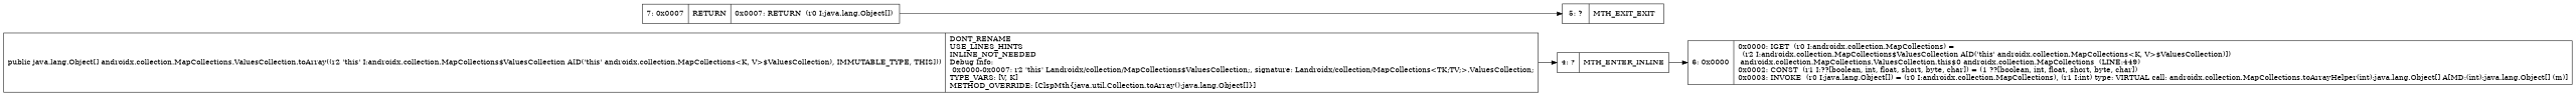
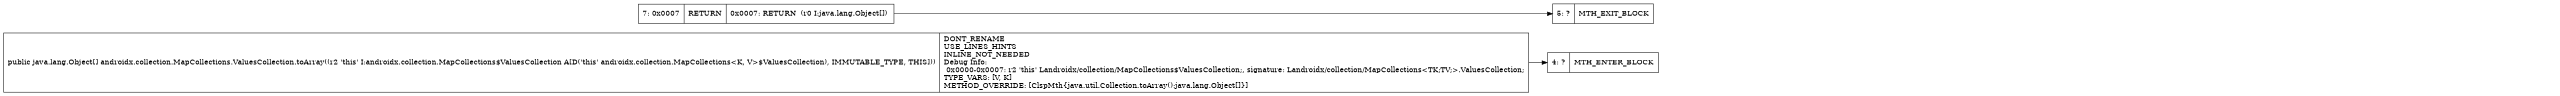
  digraph {
    rankdir=LR
    node [shape=record]
-   n1 [label="{4\:\ ?|MTH_ENTER_INLINE\l}"]
-   n2 [label="{6\:\ 0x0000|0x0000: IGET  (r0 I:androidx.collection.MapCollections) = \l  (r2 I:androidx.collection.MapCollections$ValuesCollection A[D('this' androidx.collection.MapCollections\<K, V\>$ValuesCollection)])\l androidx.collection.MapCollections.ValuesCollection.this$0 androidx.collection.MapCollections  (LINE:449)\l0x0002: CONST  (r1 I:??[boolean, int, float, short, byte, char]) = (1 ??[boolean, int, float, short, byte, char]) \l0x0003: INVOKE  (r0 I:java.lang.Object[]) = (r0 I:androidx.collection.MapCollections), (r1 I:int) type: VIRTUAL call: androidx.collection.MapCollections.toArrayHelper(int):java.lang.Object[] A[MD:(int):java.lang.Object[] (m)]\l}"]
+   n1 [label="{4\:\ ?|MTH_ENTER_BLOCK\l}"]
    n3 [label="{7\:\ 0x0007|RETURN\l|0x0007: RETURN  (r0 I:java.lang.Object[]) \l}"]
-   n4 [label="{5\:\ ?|MTH_EXIT_EXIT\l}"]
+   n4 [label="{5\:\ ?|MTH_EXIT_BLOCK\l}"]
    n5 [label="{public java.lang.Object[] androidx.collection.MapCollections.ValuesCollection.toArray((r2 'this' I:androidx.collection.MapCollections$ValuesCollection A[D('this' androidx.collection.MapCollections\<K, V\>$ValuesCollection), IMMUTABLE_TYPE, THIS]))  | DONT_RENAME\lUSE_LINES_HINTS\lINLINE_NOT_NEEDED\lDebug Info:\l  0x0000\-0x0007: r2 'this' Landroidx\/collection\/MapCollections$ValuesCollection;, signature: Landroidx\/collection\/MapCollections\<TK;TV;\>.ValuesCollection;\lTYPE_VARS: [V, K]\lMETHOD_OVERRIDE: [ClspMth\{java.util.Collection.toArray():java.lang.Object[]\}]\l}"]
-   n1 -> n2
    n3 -> n4
    n5 -> n1
  }
